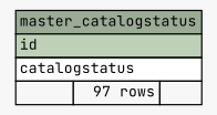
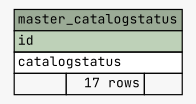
  digraph {
    bgcolor="#f7f7f7"
    fontname="JetBrains Mono"
    fontsize=11
    nodesep=0.18
    rankdir=TB
    ranksep=0.46
-   n1 [fontname="JetBrains Mono" fontsize=11 label=<     <TABLE BORDER="0" CELLBORDER="1" CELLSPACING="0" BGCOLOR="#ffffff">       <TR><TD COLSPAN="3" BGCOLOR="#9bab96" ALIGN="CENTER">master_catalogstatus</TD></TR>       <TR><TD PORT="id" COLSPAN="3" BGCOLOR="#bed1b8" ALIGN="LEFT">id</TD></TR>       <TR><TD PORT="catalogstatus" COLSPAN="3" ALIGN="LEFT">catalogstatus</TD></TR>       <TR><TD ALIGN="LEFT" BGCOLOR="#f7f7f7">  </TD><TD ALIGN="RIGHT" BGCOLOR="#f7f7f7">97 rows</TD><TD ALIGN="RIGHT" BGCOLOR="#f7f7f7">  </TD></TR>     </TABLE>> shape=plaintext]
+   n1 [fontname="JetBrains Mono" fontsize=11 label=<     <TABLE BORDER="0" CELLBORDER="1" CELLSPACING="0" BGCOLOR="#ffffff">       <TR><TD COLSPAN="3" BGCOLOR="#9bab96" ALIGN="CENTER">master_catalogstatus</TD></TR>       <TR><TD PORT="id" COLSPAN="3" BGCOLOR="#bed1b8" ALIGN="LEFT">id</TD></TR>       <TR><TD PORT="catalogstatus" COLSPAN="3" ALIGN="LEFT">catalogstatus</TD></TR>       <TR><TD ALIGN="LEFT" BGCOLOR="#f7f7f7">  </TD><TD ALIGN="RIGHT" BGCOLOR="#f7f7f7">17 rows</TD><TD ALIGN="RIGHT" BGCOLOR="#f7f7f7">  </TD></TR>     </TABLE>> shape=plaintext]
  }
